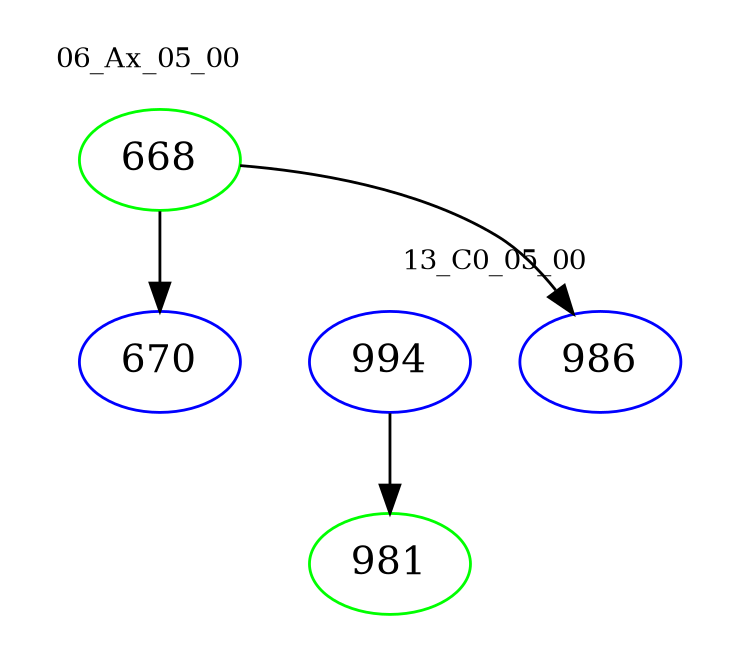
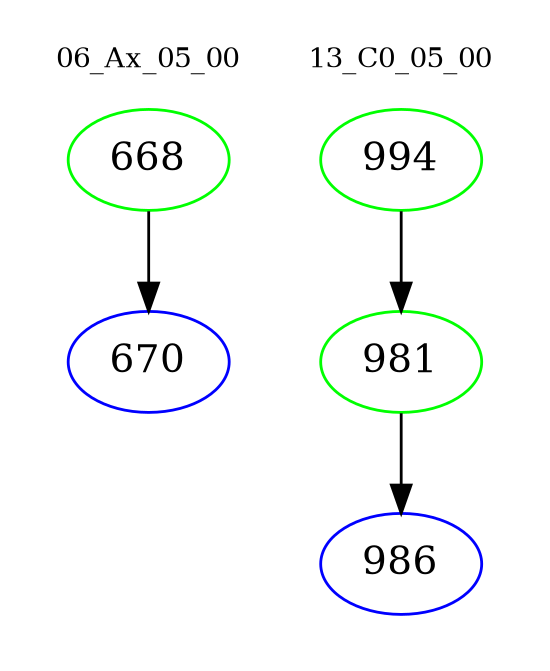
  digraph {
    node [color=blue]
    edge [color=black]
    n1 [color=green label=668]
    n2 [label=670]
    n3 [color=green label=981]
    n4 [label=986]
-   n5 [label=994]
+   n5 [color=green label=994]
    subgraph cluster_1 {
      color=white
      fontsize=10
      label="06_Ax_05_00"
      n1
      n2
    }
    subgraph cluster_2 {
      color=white
      fontsize=10
      label="13_C0_05_00"
      n3
      n4
      n5
    }
    n1 -> n2
-   n1 -> n4
+   n3 -> n4
    n5 -> n3
  }
